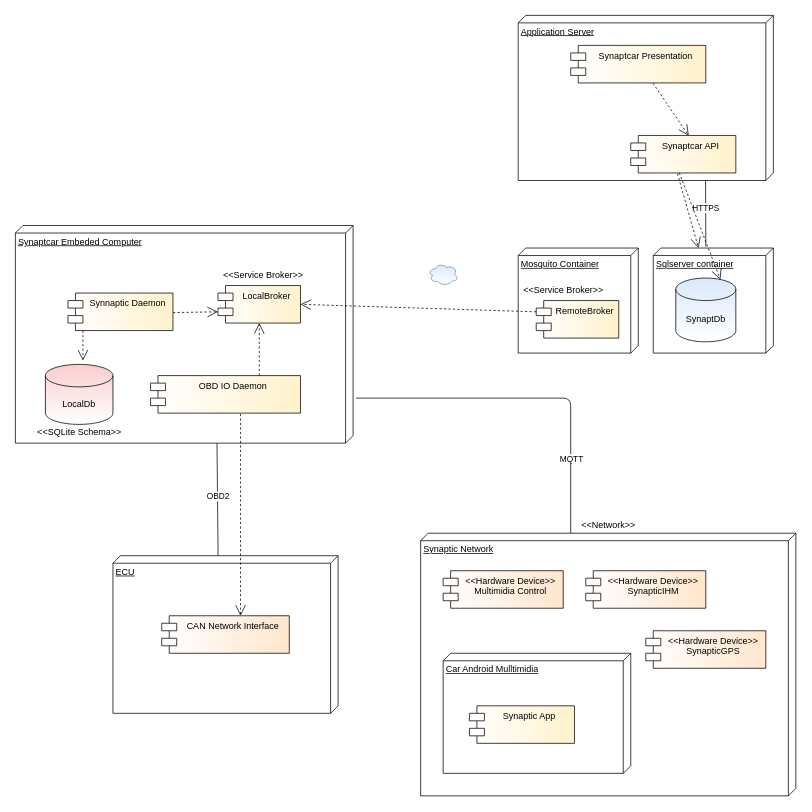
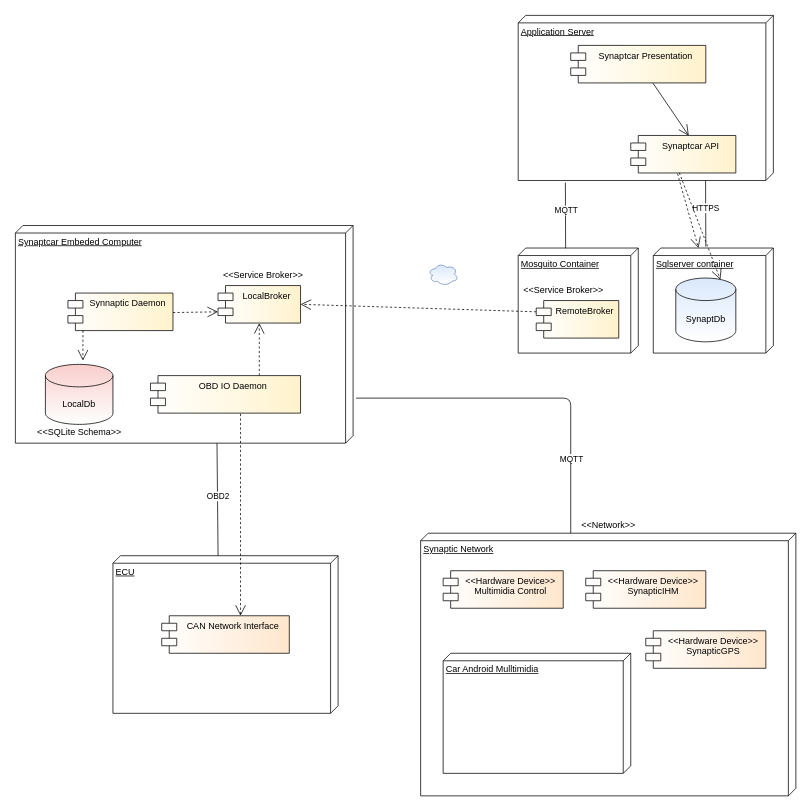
  <mxCell id="0" />
  <mxCell id="1" parent="0" />
  <mxCell id="2" value="Synaptic Network" style="verticalAlign=top;align=left;spacingTop=8;spacingLeft=2;spacingRight=12;shape=cube;size=10;direction=south;fontStyle=4;html=1;strokeColor=#000000;gradientColor=#ffffff;" vertex="1" parent="1"><mxGeometry x="560" y="710" width="500" height="350" as="geometry" /></mxCell>
  <mxCell id="3" value="" style="ellipse;shape=cloud;whiteSpace=wrap;html=1;fillColor=#dae8fc;strokeColor=#6c8ebf;gradientColor=#ffffff;" vertex="1" parent="1"><mxGeometry x="570" y="350" width="40" height="30" as="geometry" /></mxCell>
  <mxCell id="4" value="ECU" style="verticalAlign=top;align=left;spacingTop=8;spacingLeft=2;spacingRight=12;shape=cube;size=10;direction=south;fontStyle=4;html=1;" vertex="1" parent="1"><mxGeometry x="150" y="740" width="300" height="210" as="geometry" /></mxCell>
  <mxCell id="5" value="Synaptcar Embeded Computer" style="verticalAlign=top;align=left;spacingTop=8;spacingLeft=2;spacingRight=12;shape=cube;size=10;direction=south;fontStyle=4;html=1;" vertex="1" parent="1"><mxGeometry x="20" y="300" width="450" height="290" as="geometry" /></mxCell>
  <mxCell id="6" value="" style="endArrow=none;html=1;exitX=0;exitY=0.533;exitDx=0;exitDy=0;exitPerimeter=0;entryX=1;entryY=0.403;entryDx=0;entryDy=0;entryPerimeter=0;" edge="1" parent="1" source="4" target="5"><mxGeometry width="50" height="50" relative="1" as="geometry"><mxPoint x="300" y="720" as="sourcePoint" /><mxPoint x="286" y="590" as="targetPoint" /></mxGeometry></mxCell>
  <mxCell id="7" value="OBD2" style="edgeLabel;html=1;align=center;verticalAlign=middle;resizable=0;points=[];" vertex="1" connectable="0" parent="6"><mxGeometry x="0.36" y="1" relative="1" as="geometry"><mxPoint x="1.81" y="22.29" as="offset" /></mxGeometry></mxCell>
  <mxCell id="8" value="Mosquito Container" style="verticalAlign=top;align=left;spacingTop=8;spacingLeft=2;spacingRight=12;shape=cube;size=10;direction=south;fontStyle=4;html=1;" vertex="1" parent="1"><mxGeometry x="690" y="330" width="160" height="140" as="geometry" /></mxCell>
  <mxCell id="9" value="LocalBroker" style="shape=module;align=left;spacingLeft=20;align=center;verticalAlign=top;fillColor=#fff2cc;gradientColor=#ffffff;gradientDirection=west;" vertex="1" parent="1"><mxGeometry x="290" y="380" width="110" height="50" as="geometry" /></mxCell>
  <mxCell id="10" value="RemoteBroker" style="shape=module;align=left;spacingLeft=20;align=center;verticalAlign=top;fillColor=#fff2cc;gradientColor=#ffffff;gradientDirection=west;" vertex="1" parent="1"><mxGeometry x="714" y="400" width="110" height="50" as="geometry" /></mxCell>
  <mxCell id="11" value="OBD IO Daemon" style="shape=module;align=left;spacingLeft=20;align=center;verticalAlign=top;fillColor=#fff2cc;gradientColor=#ffffff;gradientDirection=west;" vertex="1" parent="1"><mxGeometry x="200" y="500" width="200" height="50" as="geometry" /></mxCell>
  <mxCell id="12" value="CAN Network Interface" style="shape=module;align=left;spacingLeft=20;align=center;verticalAlign=top;fillColor=#ffe6cc;gradientColor=#ffffff;gradientDirection=west;" vertex="1" parent="1"><mxGeometry x="215" y="820" width="170" height="50" as="geometry" /></mxCell>
  <mxCell id="13" value="Application Server" style="verticalAlign=top;align=left;spacingTop=8;spacingLeft=2;spacingRight=12;shape=cube;size=10;direction=south;fontStyle=4;html=1;" vertex="1" parent="1"><mxGeometry x="690" y="20" width="340" height="220" as="geometry" /></mxCell>
  <mxCell id="14" value="Synaptcar API" style="shape=module;align=left;spacingLeft=20;align=center;verticalAlign=top;fillColor=#fff2cc;gradientColor=#ffffff;gradientDirection=west;" vertex="1" parent="1"><mxGeometry x="840" y="180" width="140" height="50" as="geometry" /></mxCell>
+ <mxCell id="15" value="" style="endArrow=none;html=1;exitX=1.013;exitY=0.815;exitDx=0;exitDy=0;exitPerimeter=0;entryX=0.002;entryY=0.605;entryDx=0;entryDy=0;entryPerimeter=0;" edge="1" parent="1" source="13" target="8"><mxGeometry width="50" height="50" relative="1" as="geometry"><mxPoint x="800" y="680" as="sourcePoint" /><mxPoint x="800" y="580" as="targetPoint" /><Array as="points" /></mxGeometry></mxCell>
+ <mxCell id="16" value="MQTT" style="edgeLabel;html=1;align=center;verticalAlign=middle;resizable=0;points=[];" vertex="1" connectable="0" parent="15"><mxGeometry x="-0.158" relative="1" as="geometry"><mxPoint as="offset" /></mxGeometry></mxCell>
  <mxCell id="17" value="Sqlserver container" style="verticalAlign=top;align=left;spacingTop=8;spacingLeft=2;spacingRight=12;shape=cube;size=10;direction=south;fontStyle=4;html=1;" vertex="1" parent="1"><mxGeometry x="870" y="330" width="160" height="140" as="geometry" /></mxCell>
  <mxCell id="18" value="SynaptDb" style="shape=cylinder3;whiteSpace=wrap;html=1;boundedLbl=1;backgroundOutline=1;size=15;fillColor=#dae8fc;gradientColor=#ffffff;" vertex="1" parent="1"><mxGeometry x="900" y="370" width="80" height="85" as="geometry" /></mxCell>
  <mxCell id="19" value="Synaptcar Presentation" style="shape=module;align=left;spacingLeft=20;align=center;verticalAlign=top;fillColor=#fff2cc;gradientColor=#ffffff;gradientDirection=west;" vertex="1" parent="1"><mxGeometry x="760" width="180" height="50" as="geometry" y="60" /></mxCell>
  <mxCell id="20" value="" style="endArrow=none;html=1;exitX=1.013;exitY=0.815;exitDx=0;exitDy=0;exitPerimeter=0;entryX=0.002;entryY=0.605;entryDx=0;entryDy=0;entryPerimeter=0;" edge="1" parent="1"><mxGeometry width="50" height="50" relative="1" as="geometry"><mxPoint x="939.71" y="240" as="sourcePoint" /><mxPoint x="940.01" y="328.2" as="targetPoint" /><Array as="points" /></mxGeometry></mxCell>
  <mxCell id="21" value="HTTPS" style="edgeLabel;html=1;align=center;verticalAlign=middle;resizable=0;points=[];" vertex="1" connectable="0" parent="20"><mxGeometry x="-0.158" relative="1" as="geometry"><mxPoint as="offset" /></mxGeometry></mxCell>
  <mxCell id="22" value="Car Android Mulltimidia" style="verticalAlign=top;align=left;spacingTop=8;spacingLeft=2;spacingRight=12;shape=cube;size=10;direction=south;fontStyle=4;html=1;" vertex="1" parent="1"><mxGeometry x="590" y="870" width="250" height="160" as="geometry" /></mxCell>
- <mxCell id="23" value="Synaptic App" style="shape=module;align=left;spacingLeft=20;align=center;verticalAlign=top;gradientDirection=west;fillColor=#fff2cc;gradientColor=#ffffff;" vertex="1" parent="1"><mxGeometry x="625" y="940" width="140" height="50" as="geometry" /></mxCell>
  <mxCell id="24" value="&lt;&lt;Hardware Device&gt;&gt;&#10;Multimidia Control" style="shape=module;align=left;spacingLeft=20;align=center;verticalAlign=top;fillColor=#ffe6cc;gradientColor=#ffffff;gradientDirection=west;" vertex="1" parent="1"><mxGeometry x="590" y="760" width="160" height="50" as="geometry" /></mxCell>
  <mxCell id="25" value="&amp;lt;&amp;lt;Network&amp;gt;&amp;gt;" style="text;html=1;align=center;verticalAlign=middle;resizable=0;points=[];autosize=1;" vertex="1" parent="1"><mxGeometry x="765" y="690" width="90" height="20" as="geometry" /></mxCell>
  <mxCell id="26" value="" style="endArrow=none;html=1;" edge="1" parent="1"><mxGeometry width="50" height="50" relative="1" as="geometry"><mxPoint x="474" y="530" as="sourcePoint" /><mxPoint x="760" y="710" as="targetPoint" /><Array as="points"><mxPoint x="760" y="530" /></Array></mxGeometry></mxCell>
  <mxCell id="27" value="MQTT" style="edgeLabel;html=1;align=center;verticalAlign=middle;resizable=0;points=[];" vertex="1" connectable="0" parent="26"><mxGeometry x="0.147" y="1" relative="1" as="geometry"><mxPoint x="19.1" y="81" as="offset" /></mxGeometry></mxCell>
  <mxCell id="28" value="&amp;lt;&amp;lt;Service Broker&amp;gt;&amp;gt;" style="text;html=1;align=center;verticalAlign=middle;resizable=0;points=[];autosize=1;" vertex="1" parent="1"><mxGeometry x="290" y="356" width="120" height="20" as="geometry" /></mxCell>
  <mxCell id="29" value="&amp;lt;&amp;lt;Service Broker&amp;gt;&amp;gt;" style="text;html=1;align=center;verticalAlign=middle;resizable=0;points=[];autosize=1;" vertex="1" parent="1"><mxGeometry x="690" y="376" width="120" height="20" as="geometry" /></mxCell>
  <mxCell id="30" value="&lt;&lt;Hardware Device&gt;&gt;&#10;SynapticIHM" style="shape=module;align=left;spacingLeft=20;align=center;verticalAlign=top;fillColor=#ffe6cc;gradientColor=#ffffff;gradientDirection=west;" vertex="1" parent="1"><mxGeometry x="780" y="760" width="160" height="50" as="geometry" /></mxCell>
  <mxCell id="31" value="Synnaptic Daemon" style="shape=module;align=left;spacingLeft=20;align=center;verticalAlign=top;fillColor=#fff2cc;gradientColor=#ffffff;gradientDirection=west;" vertex="1" parent="1"><mxGeometry x="90" y="390" width="140" height="50" as="geometry" /></mxCell>
  <mxCell id="32" value="&lt;&lt;Hardware Device&gt;&gt;&#10;SynapticGPS" style="shape=module;align=left;spacingLeft=20;align=center;verticalAlign=top;fillColor=#ffe6cc;gradientColor=#ffffff;gradientDirection=west;" vertex="1" parent="1"><mxGeometry x="860" y="840" width="160" height="50" as="geometry" /></mxCell>
  <mxCell id="33" value="LocalDb" style="shape=cylinder3;whiteSpace=wrap;html=1;boundedLbl=1;backgroundOutline=1;size=15;fillColor=#f8cecc;gradientColor=#ffffff;" vertex="1" parent="1"><mxGeometry x="60" y="485" width="90" height="80" as="geometry" /></mxCell>
  <mxCell id="34" value="&amp;lt;&amp;lt;SQLite Schema&amp;gt;&amp;gt;" style="text;html=1;align=center;verticalAlign=middle;resizable=0;points=[];autosize=1;" vertex="1" parent="1"><mxGeometry x="40" y="565" width="130" height="20" as="geometry" /></mxCell>
  <mxCell id="35" value="" style="endArrow=open;endSize=12;dashed=1;html=1;" edge="1" parent="1"><mxGeometry width="160" relative="1" as="geometry"><mxPoint x="320" y="551" as="sourcePoint" /><mxPoint x="320" y="820" as="targetPoint" /></mxGeometry></mxCell>
  <mxCell id="36" value="" style="endArrow=open;endSize=12;dashed=1;html=1;" edge="1" parent="1"><mxGeometry width="160" relative="1" as="geometry"><mxPoint x="110" y="440" as="sourcePoint" /><mxPoint x="110" y="480" as="targetPoint" /></mxGeometry></mxCell>
  <mxCell id="37" value="" style="endArrow=open;endSize=12;dashed=1;html=1;entryX=0;entryY=0;entryDx=0;entryDy=35;entryPerimeter=0;" edge="1" parent="1" target="9"><mxGeometry width="160" relative="1" as="geometry"><mxPoint x="230" y="416" as="sourcePoint" /><mxPoint x="215" y="709" as="targetPoint" /></mxGeometry></mxCell>
  <mxCell id="38" value="" style="endArrow=open;endSize=12;dashed=1;html=1;entryX=0.5;entryY=1;entryDx=0;entryDy=0;" edge="1" parent="1" target="9"><mxGeometry width="160" relative="1" as="geometry"><mxPoint x="345" y="500" as="sourcePoint" /><mxPoint x="360" y="860" as="targetPoint" /></mxGeometry></mxCell>
  <mxCell id="39" value="" style="endArrow=open;endSize=12;dashed=1;html=1;exitX=0;exitY=0;exitDx=0;exitDy=15;exitPerimeter=0;entryX=1;entryY=0.5;entryDx=0;entryDy=0;" edge="1" parent="1" source="10" target="9"><mxGeometry width="160" relative="1" as="geometry"><mxPoint x="370" y="601" as="sourcePoint" /><mxPoint x="370" y="870" as="targetPoint" /></mxGeometry></mxCell>
- <mxCell id="40" value="" style="endArrow=open;endSize=12;dashed=1;html=1;exitX=0.609;exitY=1.006;exitDx=0;exitDy=0;exitPerimeter=0;entryX=0.552;entryY=0.007;entryDx=0;entryDy=0;entryPerimeter=0;" edge="1" parent="1" source="19" target="14"><mxGeometry width="160" relative="1" as="geometry"><mxPoint x="734" y="435" as="sourcePoint" /><mxPoint x="420" y="425" as="targetPoint" /></mxGeometry></mxCell>
+ <mxCell id="40" value="" style="endArrow=open;endSize=12;dashed=0;html=1;exitX=0.609;exitY=1.006;exitDx=0;exitDy=0;exitPerimeter=0;entryX=0.552;entryY=0.007;entryDx=0;entryDy=0;entryPerimeter=0;" edge="1" parent="1" source="19" target="14"><mxGeometry width="160" relative="1" as="geometry"><mxPoint x="734" y="435" as="sourcePoint" /><mxPoint x="420" y="425" as="targetPoint" /></mxGeometry></mxCell>
  <mxCell id="41" value="" style="endArrow=open;endSize=12;dashed=1;html=1;exitX=0.445;exitY=1.02;exitDx=0;exitDy=0;exitPerimeter=0;" edge="1" parent="1" source="14" target="17"><mxGeometry width="160" relative="1" as="geometry"><mxPoint x="765" y="170" as="sourcePoint" /><mxPoint x="451" y="160" as="targetPoint" /></mxGeometry></mxCell>
  <mxCell id="42" value="" style="endArrow=open;endSize=12;dashed=1;html=1;entryX=0.743;entryY=0.025;entryDx=0;entryDy=0;entryPerimeter=0;exitX=0.462;exitY=0.995;exitDx=0;exitDy=0;exitPerimeter=0;" edge="1" parent="1" source="14" target="18"><mxGeometry width="160" relative="1" as="geometry"><mxPoint x="887.52" y="241.2" as="sourcePoint" /><mxPoint x="819.48" y="406.9" as="targetPoint" /></mxGeometry></mxCell>
